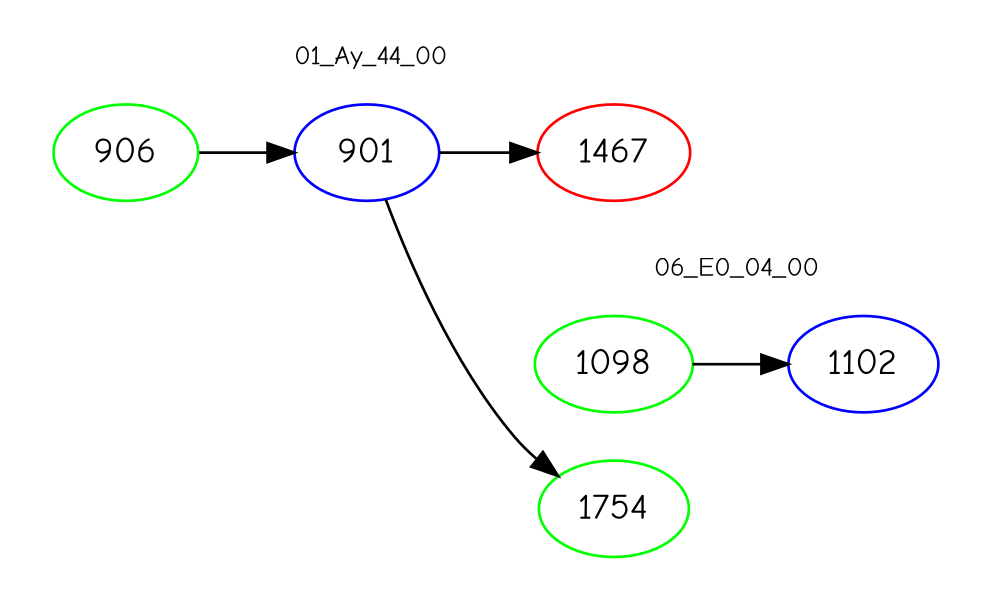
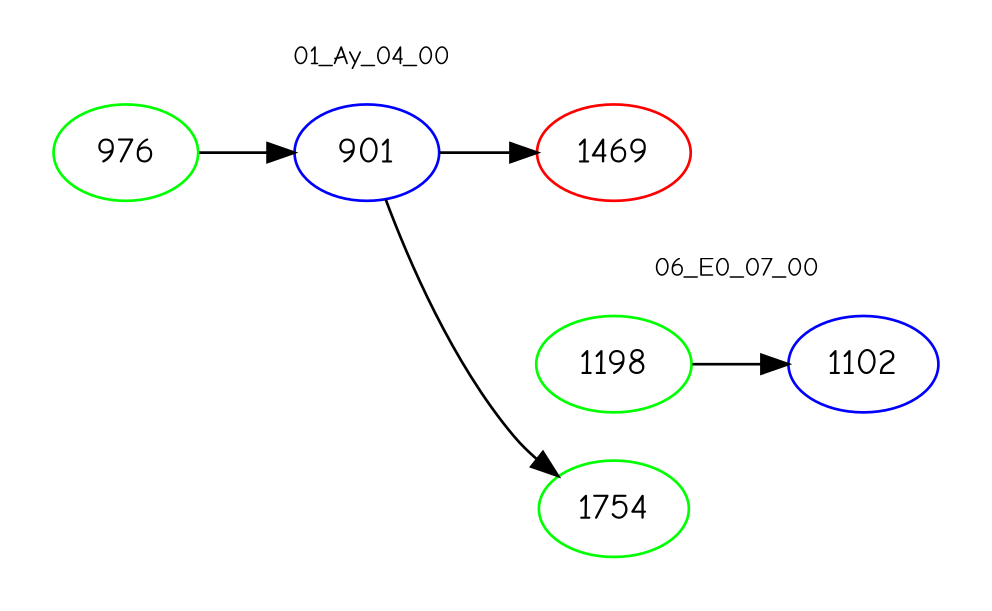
  digraph {
    fontname="Comic Neue"
    rankdir=LR
    node [color=green fontname="Comic Neue"]
    edge [color=black fontname="Comic Neue"]
-   n1 [label=906]
+   n1 [label=976]
    n2 [color=blue label=901]
-   n3 [color=red label=1467]
-   n4 [label=1098]
+   n3 [color=red label=1469]
+   n4 [label=1198]
    n5 [color=blue label=1102]
    n6 [label=1754]
    subgraph cluster_1 {
      color=white
      fontsize=10
-     label="01_Ay_44_00"
+     label="01_Ay_04_00"
      n1
      n2
      n3
    }
    subgraph cluster_2 {
      color=white
      fontsize=10
-     label="06_E0_04_00"
+     label="06_E0_07_00"
      n4
      n5
      n6
    }
    n1 -> n2
    n2 -> n3
    n2 -> n6
    n4 -> n5
  }
